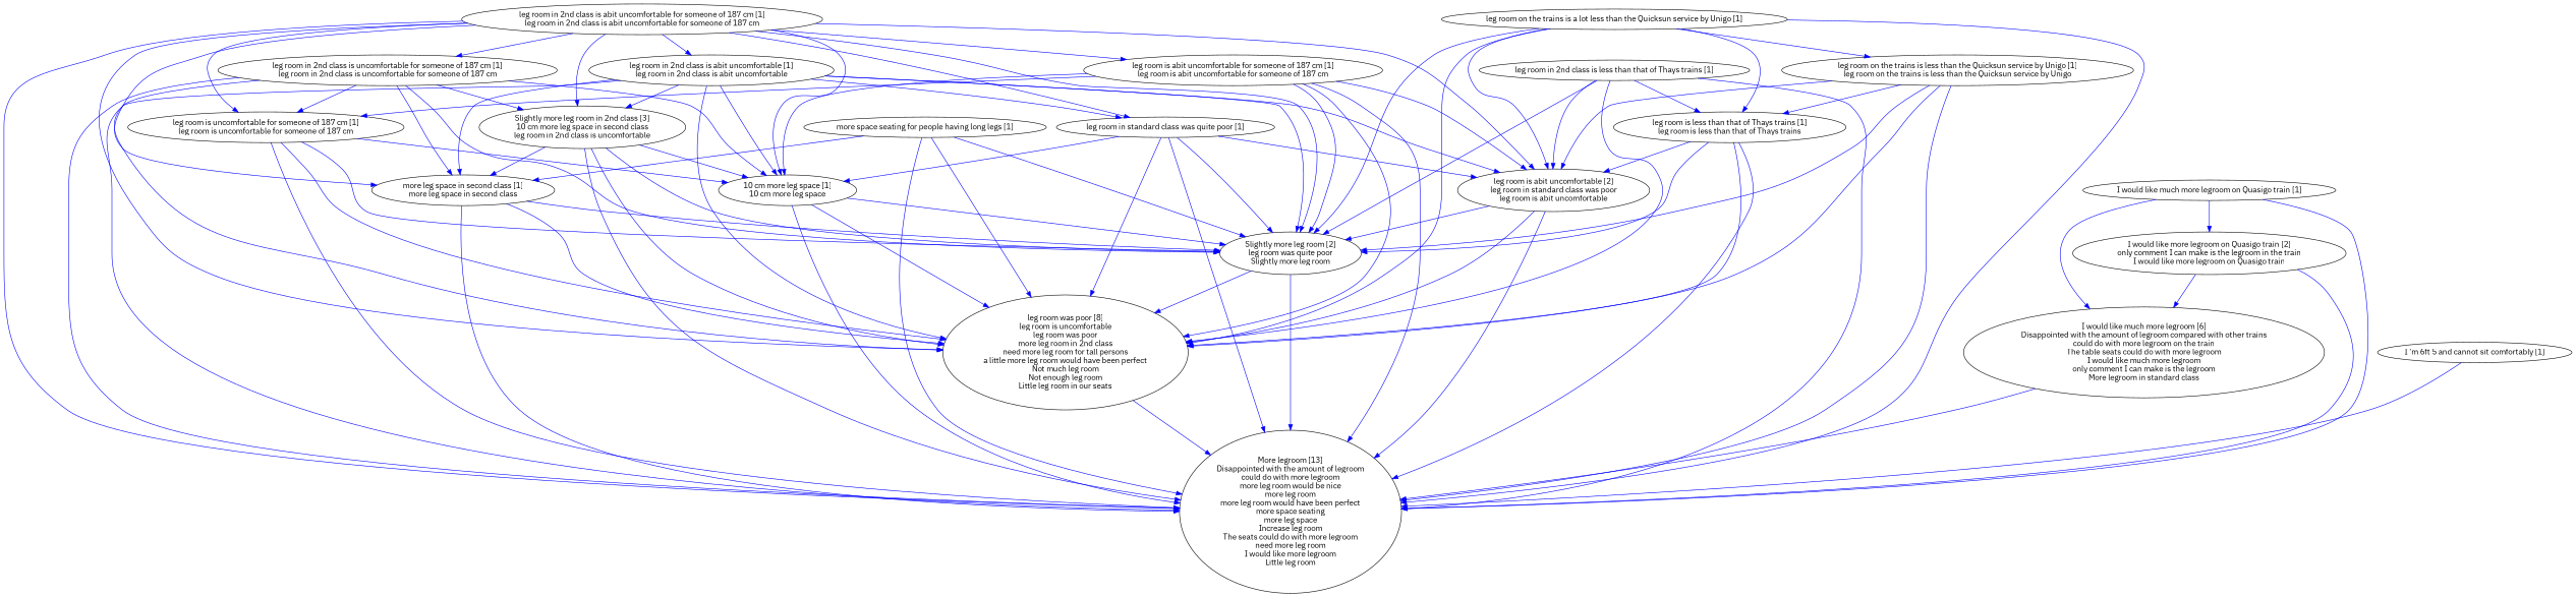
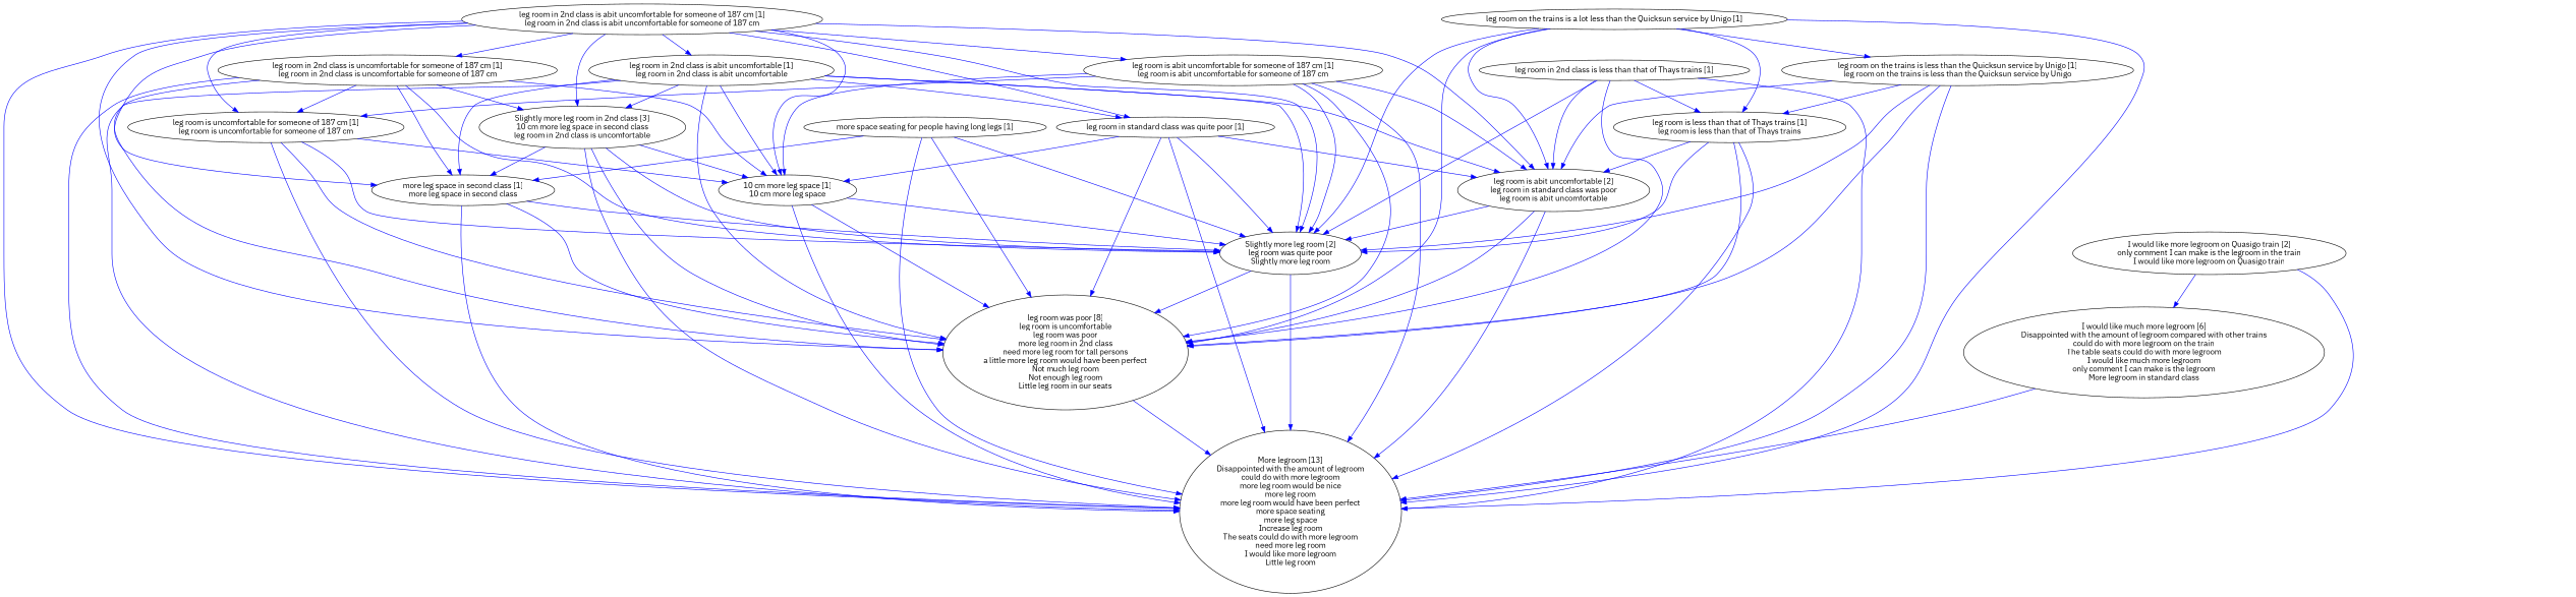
  digraph {
    fontname="IBM Plex Sans"
    node [fontname="IBM Plex Sans"]
    edge [color=blue fontname="IBM Plex Sans"]
    "I would like much more legroom [6]\nDisappointed with the amount of legroom compared with other trains\ncould do with more legroom on the train\nThe table seats could do with more legroom\nI would like much more legroom\nonly comment I can make is the legroom\nMore legroom in standard class"
    "More legroom [13]\nDisappointed with the amount of legroom\ncould do with more legroom\nmore leg room would be nice\nmore leg room\nmore leg room would have been perfect\nmore space seating\nmore leg space\nIncrease leg room\nThe seats could do with more legroom\nneed more leg room\nI would like more legroom\nLittle leg room"
    "leg room was poor [8]\nleg room is uncomfortable\nleg room was poor\nmore leg room in 2nd class\nneed more leg room for tall persons\na little more leg room would have been perfect\nNot much leg room\nNot enough leg room\nLittle leg room in our seats"
    "leg room is abit uncomfortable [2]\nleg room in standard class was poor\nleg room is abit uncomfortable"
    "Slightly more leg room [2]\nleg room was quite poor\nSlightly more leg room"
    "I would like more legroom on Quasigo train [2]\nonly comment I can make is the legroom in the train\nI would like more legroom on Quasigo train"
    "Slightly more leg room in 2nd class [3]\n10 cm more leg space in second class\nleg room in 2nd class is uncomfortable"
    "more leg space in second class [1]\nmore leg space in second class"
    "10 cm more leg space [1]\n10 cm more leg space"
-   "I 'm 6ft 5 and cannot sit comfortably [1]"
-   "I would like much more legroom on Quasigo train [1]"
    "leg room in 2nd class is abit uncomfortable for someone of 187 cm [1]\nleg room in 2nd class is abit uncomfortable for someone of 187 cm"
    "leg room is abit uncomfortable for someone of 187 cm [1]\nleg room is abit uncomfortable for someone of 187 cm"
    "leg room is uncomfortable for someone of 187 cm [1]\nleg room is uncomfortable for someone of 187 cm"
    "leg room in 2nd class is abit uncomfortable [1]\nleg room in 2nd class is abit uncomfortable"
    "leg room in 2nd class is uncomfortable for someone of 187 cm [1]\nleg room in 2nd class is uncomfortable for someone of 187 cm"
    "leg room in standard class was quite poor [1]"
    "leg room in 2nd class is less than that of Thays trains [1]"
    "leg room is less than that of Thays trains [1]\nleg room is less than that of Thays trains"
    "leg room on the trains is a lot less than the Quicksun service by Unigo [1]"
    "leg room on the trains is less than the Quicksun service by Unigo [1]\nleg room on the trains is less than the Quicksun service by Unigo"
    "more space seating for people having long legs [1]"
    "I would like much more legroom [6]\nDisappointed with the amount of legroom compared with other trains\ncould do with more legroom on the train\nThe table seats could do with more legroom\nI would like much more legroom\nonly comment I can make is the legroom\nMore legroom in standard class" -> "More legroom [13]\nDisappointed with the amount of legroom\ncould do with more legroom\nmore leg room would be nice\nmore leg room\nmore leg room would have been perfect\nmore space seating\nmore leg space\nIncrease leg room\nThe seats could do with more legroom\nneed more leg room\nI would like more legroom\nLittle leg room"
    "leg room was poor [8]\nleg room is uncomfortable\nleg room was poor\nmore leg room in 2nd class\nneed more leg room for tall persons\na little more leg room would have been perfect\nNot much leg room\nNot enough leg room\nLittle leg room in our seats" -> "More legroom [13]\nDisappointed with the amount of legroom\ncould do with more legroom\nmore leg room would be nice\nmore leg room\nmore leg room would have been perfect\nmore space seating\nmore leg space\nIncrease leg room\nThe seats could do with more legroom\nneed more leg room\nI would like more legroom\nLittle leg room"
    "leg room is abit uncomfortable [2]\nleg room in standard class was poor\nleg room is abit uncomfortable" -> "More legroom [13]\nDisappointed with the amount of legroom\ncould do with more legroom\nmore leg room would be nice\nmore leg room\nmore leg room would have been perfect\nmore space seating\nmore leg space\nIncrease leg room\nThe seats could do with more legroom\nneed more leg room\nI would like more legroom\nLittle leg room"
    "leg room is abit uncomfortable [2]\nleg room in standard class was poor\nleg room is abit uncomfortable" -> "leg room was poor [8]\nleg room is uncomfortable\nleg room was poor\nmore leg room in 2nd class\nneed more leg room for tall persons\na little more leg room would have been perfect\nNot much leg room\nNot enough leg room\nLittle leg room in our seats"
    "leg room is abit uncomfortable [2]\nleg room in standard class was poor\nleg room is abit uncomfortable" -> "Slightly more leg room [2]\nleg room was quite poor\nSlightly more leg room"
    "Slightly more leg room [2]\nleg room was quite poor\nSlightly more leg room" -> "More legroom [13]\nDisappointed with the amount of legroom\ncould do with more legroom\nmore leg room would be nice\nmore leg room\nmore leg room would have been perfect\nmore space seating\nmore leg space\nIncrease leg room\nThe seats could do with more legroom\nneed more leg room\nI would like more legroom\nLittle leg room"
    "Slightly more leg room [2]\nleg room was quite poor\nSlightly more leg room" -> "leg room was poor [8]\nleg room is uncomfortable\nleg room was poor\nmore leg room in 2nd class\nneed more leg room for tall persons\na little more leg room would have been perfect\nNot much leg room\nNot enough leg room\nLittle leg room in our seats"
    "I would like more legroom on Quasigo train [2]\nonly comment I can make is the legroom in the train\nI would like more legroom on Quasigo train" -> "I would like much more legroom [6]\nDisappointed with the amount of legroom compared with other trains\ncould do with more legroom on the train\nThe table seats could do with more legroom\nI would like much more legroom\nonly comment I can make is the legroom\nMore legroom in standard class"
    "I would like more legroom on Quasigo train [2]\nonly comment I can make is the legroom in the train\nI would like more legroom on Quasigo train" -> "More legroom [13]\nDisappointed with the amount of legroom\ncould do with more legroom\nmore leg room would be nice\nmore leg room\nmore leg room would have been perfect\nmore space seating\nmore leg space\nIncrease leg room\nThe seats could do with more legroom\nneed more leg room\nI would like more legroom\nLittle leg room"
    "Slightly more leg room in 2nd class [3]\n10 cm more leg space in second class\nleg room in 2nd class is uncomfortable" -> "More legroom [13]\nDisappointed with the amount of legroom\ncould do with more legroom\nmore leg room would be nice\nmore leg room\nmore leg room would have been perfect\nmore space seating\nmore leg space\nIncrease leg room\nThe seats could do with more legroom\nneed more leg room\nI would like more legroom\nLittle leg room"
    "Slightly more leg room in 2nd class [3]\n10 cm more leg space in second class\nleg room in 2nd class is uncomfortable" -> "leg room was poor [8]\nleg room is uncomfortable\nleg room was poor\nmore leg room in 2nd class\nneed more leg room for tall persons\na little more leg room would have been perfect\nNot much leg room\nNot enough leg room\nLittle leg room in our seats"
    "Slightly more leg room in 2nd class [3]\n10 cm more leg space in second class\nleg room in 2nd class is uncomfortable" -> "Slightly more leg room [2]\nleg room was quite poor\nSlightly more leg room"
    "Slightly more leg room in 2nd class [3]\n10 cm more leg space in second class\nleg room in 2nd class is uncomfortable" -> "more leg space in second class [1]\nmore leg space in second class"
    "Slightly more leg room in 2nd class [3]\n10 cm more leg space in second class\nleg room in 2nd class is uncomfortable" -> "10 cm more leg space [1]\n10 cm more leg space"
    "more leg space in second class [1]\nmore leg space in second class" -> "More legroom [13]\nDisappointed with the amount of legroom\ncould do with more legroom\nmore leg room would be nice\nmore leg room\nmore leg room would have been perfect\nmore space seating\nmore leg space\nIncrease leg room\nThe seats could do with more legroom\nneed more leg room\nI would like more legroom\nLittle leg room"
    "more leg space in second class [1]\nmore leg space in second class" -> "leg room was poor [8]\nleg room is uncomfortable\nleg room was poor\nmore leg room in 2nd class\nneed more leg room for tall persons\na little more leg room would have been perfect\nNot much leg room\nNot enough leg room\nLittle leg room in our seats"
    "more leg space in second class [1]\nmore leg space in second class" -> "Slightly more leg room [2]\nleg room was quite poor\nSlightly more leg room"
    "10 cm more leg space [1]\n10 cm more leg space" -> "More legroom [13]\nDisappointed with the amount of legroom\ncould do with more legroom\nmore leg room would be nice\nmore leg room\nmore leg room would have been perfect\nmore space seating\nmore leg space\nIncrease leg room\nThe seats could do with more legroom\nneed more leg room\nI would like more legroom\nLittle leg room"
    "10 cm more leg space [1]\n10 cm more leg space" -> "leg room was poor [8]\nleg room is uncomfortable\nleg room was poor\nmore leg room in 2nd class\nneed more leg room for tall persons\na little more leg room would have been perfect\nNot much leg room\nNot enough leg room\nLittle leg room in our seats"
    "10 cm more leg space [1]\n10 cm more leg space" -> "Slightly more leg room [2]\nleg room was quite poor\nSlightly more leg room"
-   "I 'm 6ft 5 and cannot sit comfortably [1]" -> "More legroom [13]\nDisappointed with the amount of legroom\ncould do with more legroom\nmore leg room would be nice\nmore leg room\nmore leg room would have been perfect\nmore space seating\nmore leg space\nIncrease leg room\nThe seats could do with more legroom\nneed more leg room\nI would like more legroom\nLittle leg room"
-   "I would like much more legroom on Quasigo train [1]" -> "I would like much more legroom [6]\nDisappointed with the amount of legroom compared with other trains\ncould do with more legroom on the train\nThe table seats could do with more legroom\nI would like much more legroom\nonly comment I can make is the legroom\nMore legroom in standard class"
-   "I would like much more legroom on Quasigo train [1]" -> "More legroom [13]\nDisappointed with the amount of legroom\ncould do with more legroom\nmore leg room would be nice\nmore leg room\nmore leg room would have been perfect\nmore space seating\nmore leg space\nIncrease leg room\nThe seats could do with more legroom\nneed more leg room\nI would like more legroom\nLittle leg room"
-   "I would like much more legroom on Quasigo train [1]" -> "I would like more legroom on Quasigo train [2]\nonly comment I can make is the legroom in the train\nI would like more legroom on Quasigo train"
    "leg room in 2nd class is abit uncomfortable for someone of 187 cm [1]\nleg room in 2nd class is abit uncomfortable for someone of 187 cm" -> "More legroom [13]\nDisappointed with the amount of legroom\ncould do with more legroom\nmore leg room would be nice\nmore leg room\nmore leg room would have been perfect\nmore space seating\nmore leg space\nIncrease leg room\nThe seats could do with more legroom\nneed more leg room\nI would like more legroom\nLittle leg room"
    "leg room in 2nd class is abit uncomfortable for someone of 187 cm [1]\nleg room in 2nd class is abit uncomfortable for someone of 187 cm" -> "leg room was poor [8]\nleg room is uncomfortable\nleg room was poor\nmore leg room in 2nd class\nneed more leg room for tall persons\na little more leg room would have been perfect\nNot much leg room\nNot enough leg room\nLittle leg room in our seats"
    "leg room in 2nd class is abit uncomfortable for someone of 187 cm [1]\nleg room in 2nd class is abit uncomfortable for someone of 187 cm" -> "leg room is abit uncomfortable [2]\nleg room in standard class was poor\nleg room is abit uncomfortable"
    "leg room in 2nd class is abit uncomfortable for someone of 187 cm [1]\nleg room in 2nd class is abit uncomfortable for someone of 187 cm" -> "Slightly more leg room [2]\nleg room was quite poor\nSlightly more leg room"
    "leg room in 2nd class is abit uncomfortable for someone of 187 cm [1]\nleg room in 2nd class is abit uncomfortable for someone of 187 cm" -> "Slightly more leg room in 2nd class [3]\n10 cm more leg space in second class\nleg room in 2nd class is uncomfortable"
    "leg room in 2nd class is abit uncomfortable for someone of 187 cm [1]\nleg room in 2nd class is abit uncomfortable for someone of 187 cm" -> "more leg space in second class [1]\nmore leg space in second class"
    "leg room in 2nd class is abit uncomfortable for someone of 187 cm [1]\nleg room in 2nd class is abit uncomfortable for someone of 187 cm" -> "10 cm more leg space [1]\n10 cm more leg space"
    "leg room in 2nd class is abit uncomfortable for someone of 187 cm [1]\nleg room in 2nd class is abit uncomfortable for someone of 187 cm" -> "leg room is abit uncomfortable for someone of 187 cm [1]\nleg room is abit uncomfortable for someone of 187 cm"
    "leg room in 2nd class is abit uncomfortable for someone of 187 cm [1]\nleg room in 2nd class is abit uncomfortable for someone of 187 cm" -> "leg room is uncomfortable for someone of 187 cm [1]\nleg room is uncomfortable for someone of 187 cm"
    "leg room in 2nd class is abit uncomfortable for someone of 187 cm [1]\nleg room in 2nd class is abit uncomfortable for someone of 187 cm" -> "leg room in 2nd class is abit uncomfortable [1]\nleg room in 2nd class is abit uncomfortable"
    "leg room in 2nd class is abit uncomfortable for someone of 187 cm [1]\nleg room in 2nd class is abit uncomfortable for someone of 187 cm" -> "leg room in 2nd class is uncomfortable for someone of 187 cm [1]\nleg room in 2nd class is uncomfortable for someone of 187 cm"
    "leg room in 2nd class is abit uncomfortable for someone of 187 cm [1]\nleg room in 2nd class is abit uncomfortable for someone of 187 cm" -> "leg room in standard class was quite poor [1]"
    "leg room is abit uncomfortable for someone of 187 cm [1]\nleg room is abit uncomfortable for someone of 187 cm" -> "More legroom [13]\nDisappointed with the amount of legroom\ncould do with more legroom\nmore leg room would be nice\nmore leg room\nmore leg room would have been perfect\nmore space seating\nmore leg space\nIncrease leg room\nThe seats could do with more legroom\nneed more leg room\nI would like more legroom\nLittle leg room"
    "leg room is abit uncomfortable for someone of 187 cm [1]\nleg room is abit uncomfortable for someone of 187 cm" -> "leg room was poor [8]\nleg room is uncomfortable\nleg room was poor\nmore leg room in 2nd class\nneed more leg room for tall persons\na little more leg room would have been perfect\nNot much leg room\nNot enough leg room\nLittle leg room in our seats"
    "leg room is abit uncomfortable for someone of 187 cm [1]\nleg room is abit uncomfortable for someone of 187 cm" -> "leg room is abit uncomfortable [2]\nleg room in standard class was poor\nleg room is abit uncomfortable"
    "leg room is abit uncomfortable for someone of 187 cm [1]\nleg room is abit uncomfortable for someone of 187 cm" -> "Slightly more leg room [2]\nleg room was quite poor\nSlightly more leg room"
    "leg room is abit uncomfortable for someone of 187 cm [1]\nleg room is abit uncomfortable for someone of 187 cm" -> "10 cm more leg space [1]\n10 cm more leg space"
    "leg room is abit uncomfortable for someone of 187 cm [1]\nleg room is abit uncomfortable for someone of 187 cm" -> "leg room is uncomfortable for someone of 187 cm [1]\nleg room is uncomfortable for someone of 187 cm"
    "leg room is uncomfortable for someone of 187 cm [1]\nleg room is uncomfortable for someone of 187 cm" -> "More legroom [13]\nDisappointed with the amount of legroom\ncould do with more legroom\nmore leg room would be nice\nmore leg room\nmore leg room would have been perfect\nmore space seating\nmore leg space\nIncrease leg room\nThe seats could do with more legroom\nneed more leg room\nI would like more legroom\nLittle leg room"
    "leg room is uncomfortable for someone of 187 cm [1]\nleg room is uncomfortable for someone of 187 cm" -> "leg room was poor [8]\nleg room is uncomfortable\nleg room was poor\nmore leg room in 2nd class\nneed more leg room for tall persons\na little more leg room would have been perfect\nNot much leg room\nNot enough leg room\nLittle leg room in our seats"
    "leg room is uncomfortable for someone of 187 cm [1]\nleg room is uncomfortable for someone of 187 cm" -> "Slightly more leg room [2]\nleg room was quite poor\nSlightly more leg room"
    "leg room is uncomfortable for someone of 187 cm [1]\nleg room is uncomfortable for someone of 187 cm" -> "10 cm more leg space [1]\n10 cm more leg space"
    "leg room in 2nd class is abit uncomfortable [1]\nleg room in 2nd class is abit uncomfortable" -> "More legroom [13]\nDisappointed with the amount of legroom\ncould do with more legroom\nmore leg room would be nice\nmore leg room\nmore leg room would have been perfect\nmore space seating\nmore leg space\nIncrease leg room\nThe seats could do with more legroom\nneed more leg room\nI would like more legroom\nLittle leg room"
    "leg room in 2nd class is abit uncomfortable [1]\nleg room in 2nd class is abit uncomfortable" -> "leg room was poor [8]\nleg room is uncomfortable\nleg room was poor\nmore leg room in 2nd class\nneed more leg room for tall persons\na little more leg room would have been perfect\nNot much leg room\nNot enough leg room\nLittle leg room in our seats"
    "leg room in 2nd class is abit uncomfortable [1]\nleg room in 2nd class is abit uncomfortable" -> "leg room is abit uncomfortable [2]\nleg room in standard class was poor\nleg room is abit uncomfortable"
    "leg room in 2nd class is abit uncomfortable [1]\nleg room in 2nd class is abit uncomfortable" -> "Slightly more leg room [2]\nleg room was quite poor\nSlightly more leg room"
    "leg room in 2nd class is abit uncomfortable [1]\nleg room in 2nd class is abit uncomfortable" -> "Slightly more leg room in 2nd class [3]\n10 cm more leg space in second class\nleg room in 2nd class is uncomfortable"
    "leg room in 2nd class is abit uncomfortable [1]\nleg room in 2nd class is abit uncomfortable" -> "more leg space in second class [1]\nmore leg space in second class"
    "leg room in 2nd class is abit uncomfortable [1]\nleg room in 2nd class is abit uncomfortable" -> "10 cm more leg space [1]\n10 cm more leg space"
    "leg room in 2nd class is abit uncomfortable [1]\nleg room in 2nd class is abit uncomfortable" -> "leg room in standard class was quite poor [1]"
    "leg room in 2nd class is uncomfortable for someone of 187 cm [1]\nleg room in 2nd class is uncomfortable for someone of 187 cm" -> "More legroom [13]\nDisappointed with the amount of legroom\ncould do with more legroom\nmore leg room would be nice\nmore leg room\nmore leg room would have been perfect\nmore space seating\nmore leg space\nIncrease leg room\nThe seats could do with more legroom\nneed more leg room\nI would like more legroom\nLittle leg room"
    "leg room in 2nd class is uncomfortable for someone of 187 cm [1]\nleg room in 2nd class is uncomfortable for someone of 187 cm" -> "leg room was poor [8]\nleg room is uncomfortable\nleg room was poor\nmore leg room in 2nd class\nneed more leg room for tall persons\na little more leg room would have been perfect\nNot much leg room\nNot enough leg room\nLittle leg room in our seats"
    "leg room in 2nd class is uncomfortable for someone of 187 cm [1]\nleg room in 2nd class is uncomfortable for someone of 187 cm" -> "Slightly more leg room [2]\nleg room was quite poor\nSlightly more leg room"
    "leg room in 2nd class is uncomfortable for someone of 187 cm [1]\nleg room in 2nd class is uncomfortable for someone of 187 cm" -> "Slightly more leg room in 2nd class [3]\n10 cm more leg space in second class\nleg room in 2nd class is uncomfortable"
    "leg room in 2nd class is uncomfortable for someone of 187 cm [1]\nleg room in 2nd class is uncomfortable for someone of 187 cm" -> "more leg space in second class [1]\nmore leg space in second class"
    "leg room in 2nd class is uncomfortable for someone of 187 cm [1]\nleg room in 2nd class is uncomfortable for someone of 187 cm" -> "10 cm more leg space [1]\n10 cm more leg space"
    "leg room in 2nd class is uncomfortable for someone of 187 cm [1]\nleg room in 2nd class is uncomfortable for someone of 187 cm" -> "leg room is uncomfortable for someone of 187 cm [1]\nleg room is uncomfortable for someone of 187 cm"
    "leg room in standard class was quite poor [1]" -> "More legroom [13]\nDisappointed with the amount of legroom\ncould do with more legroom\nmore leg room would be nice\nmore leg room\nmore leg room would have been perfect\nmore space seating\nmore leg space\nIncrease leg room\nThe seats could do with more legroom\nneed more leg room\nI would like more legroom\nLittle leg room"
    "leg room in standard class was quite poor [1]" -> "leg room was poor [8]\nleg room is uncomfortable\nleg room was poor\nmore leg room in 2nd class\nneed more leg room for tall persons\na little more leg room would have been perfect\nNot much leg room\nNot enough leg room\nLittle leg room in our seats"
    "leg room in standard class was quite poor [1]" -> "leg room is abit uncomfortable [2]\nleg room in standard class was poor\nleg room is abit uncomfortable"
    "leg room in standard class was quite poor [1]" -> "Slightly more leg room [2]\nleg room was quite poor\nSlightly more leg room"
    "leg room in standard class was quite poor [1]" -> "10 cm more leg space [1]\n10 cm more leg space"
    "leg room in 2nd class is less than that of Thays trains [1]" -> "More legroom [13]\nDisappointed with the amount of legroom\ncould do with more legroom\nmore leg room would be nice\nmore leg room\nmore leg room would have been perfect\nmore space seating\nmore leg space\nIncrease leg room\nThe seats could do with more legroom\nneed more leg room\nI would like more legroom\nLittle leg room"
    "leg room in 2nd class is less than that of Thays trains [1]" -> "leg room was poor [8]\nleg room is uncomfortable\nleg room was poor\nmore leg room in 2nd class\nneed more leg room for tall persons\na little more leg room would have been perfect\nNot much leg room\nNot enough leg room\nLittle leg room in our seats"
    "leg room in 2nd class is less than that of Thays trains [1]" -> "leg room is abit uncomfortable [2]\nleg room in standard class was poor\nleg room is abit uncomfortable"
    "leg room in 2nd class is less than that of Thays trains [1]" -> "Slightly more leg room [2]\nleg room was quite poor\nSlightly more leg room"
    "leg room in 2nd class is less than that of Thays trains [1]" -> "leg room is less than that of Thays trains [1]\nleg room is less than that of Thays trains"
    "leg room is less than that of Thays trains [1]\nleg room is less than that of Thays trains" -> "More legroom [13]\nDisappointed with the amount of legroom\ncould do with more legroom\nmore leg room would be nice\nmore leg room\nmore leg room would have been perfect\nmore space seating\nmore leg space\nIncrease leg room\nThe seats could do with more legroom\nneed more leg room\nI would like more legroom\nLittle leg room"
    "leg room is less than that of Thays trains [1]\nleg room is less than that of Thays trains" -> "leg room was poor [8]\nleg room is uncomfortable\nleg room was poor\nmore leg room in 2nd class\nneed more leg room for tall persons\na little more leg room would have been perfect\nNot much leg room\nNot enough leg room\nLittle leg room in our seats"
    "leg room is less than that of Thays trains [1]\nleg room is less than that of Thays trains" -> "leg room is abit uncomfortable [2]\nleg room in standard class was poor\nleg room is abit uncomfortable"
    "leg room is less than that of Thays trains [1]\nleg room is less than that of Thays trains" -> "Slightly more leg room [2]\nleg room was quite poor\nSlightly more leg room"
    "leg room on the trains is a lot less than the Quicksun service by Unigo [1]" -> "More legroom [13]\nDisappointed with the amount of legroom\ncould do with more legroom\nmore leg room would be nice\nmore leg room\nmore leg room would have been perfect\nmore space seating\nmore leg space\nIncrease leg room\nThe seats could do with more legroom\nneed more leg room\nI would like more legroom\nLittle leg room"
    "leg room on the trains is a lot less than the Quicksun service by Unigo [1]" -> "leg room was poor [8]\nleg room is uncomfortable\nleg room was poor\nmore leg room in 2nd class\nneed more leg room for tall persons\na little more leg room would have been perfect\nNot much leg room\nNot enough leg room\nLittle leg room in our seats"
    "leg room on the trains is a lot less than the Quicksun service by Unigo [1]" -> "leg room is abit uncomfortable [2]\nleg room in standard class was poor\nleg room is abit uncomfortable"
    "leg room on the trains is a lot less than the Quicksun service by Unigo [1]" -> "Slightly more leg room [2]\nleg room was quite poor\nSlightly more leg room"
    "leg room on the trains is a lot less than the Quicksun service by Unigo [1]" -> "leg room is less than that of Thays trains [1]\nleg room is less than that of Thays trains"
    "leg room on the trains is a lot less than the Quicksun service by Unigo [1]" -> "leg room on the trains is less than the Quicksun service by Unigo [1]\nleg room on the trains is less than the Quicksun service by Unigo"
    "leg room on the trains is less than the Quicksun service by Unigo [1]\nleg room on the trains is less than the Quicksun service by Unigo" -> "More legroom [13]\nDisappointed with the amount of legroom\ncould do with more legroom\nmore leg room would be nice\nmore leg room\nmore leg room would have been perfect\nmore space seating\nmore leg space\nIncrease leg room\nThe seats could do with more legroom\nneed more leg room\nI would like more legroom\nLittle leg room"
    "leg room on the trains is less than the Quicksun service by Unigo [1]\nleg room on the trains is less than the Quicksun service by Unigo" -> "leg room was poor [8]\nleg room is uncomfortable\nleg room was poor\nmore leg room in 2nd class\nneed more leg room for tall persons\na little more leg room would have been perfect\nNot much leg room\nNot enough leg room\nLittle leg room in our seats"
    "leg room on the trains is less than the Quicksun service by Unigo [1]\nleg room on the trains is less than the Quicksun service by Unigo" -> "leg room is abit uncomfortable [2]\nleg room in standard class was poor\nleg room is abit uncomfortable"
    "leg room on the trains is less than the Quicksun service by Unigo [1]\nleg room on the trains is less than the Quicksun service by Unigo" -> "Slightly more leg room [2]\nleg room was quite poor\nSlightly more leg room"
    "leg room on the trains is less than the Quicksun service by Unigo [1]\nleg room on the trains is less than the Quicksun service by Unigo" -> "leg room is less than that of Thays trains [1]\nleg room is less than that of Thays trains"
    "more space seating for people having long legs [1]" -> "More legroom [13]\nDisappointed with the amount of legroom\ncould do with more legroom\nmore leg room would be nice\nmore leg room\nmore leg room would have been perfect\nmore space seating\nmore leg space\nIncrease leg room\nThe seats could do with more legroom\nneed more leg room\nI would like more legroom\nLittle leg room"
    "more space seating for people having long legs [1]" -> "leg room was poor [8]\nleg room is uncomfortable\nleg room was poor\nmore leg room in 2nd class\nneed more leg room for tall persons\na little more leg room would have been perfect\nNot much leg room\nNot enough leg room\nLittle leg room in our seats"
    "more space seating for people having long legs [1]" -> "Slightly more leg room [2]\nleg room was quite poor\nSlightly more leg room"
    "more space seating for people having long legs [1]" -> "more leg space in second class [1]\nmore leg space in second class"
  }
